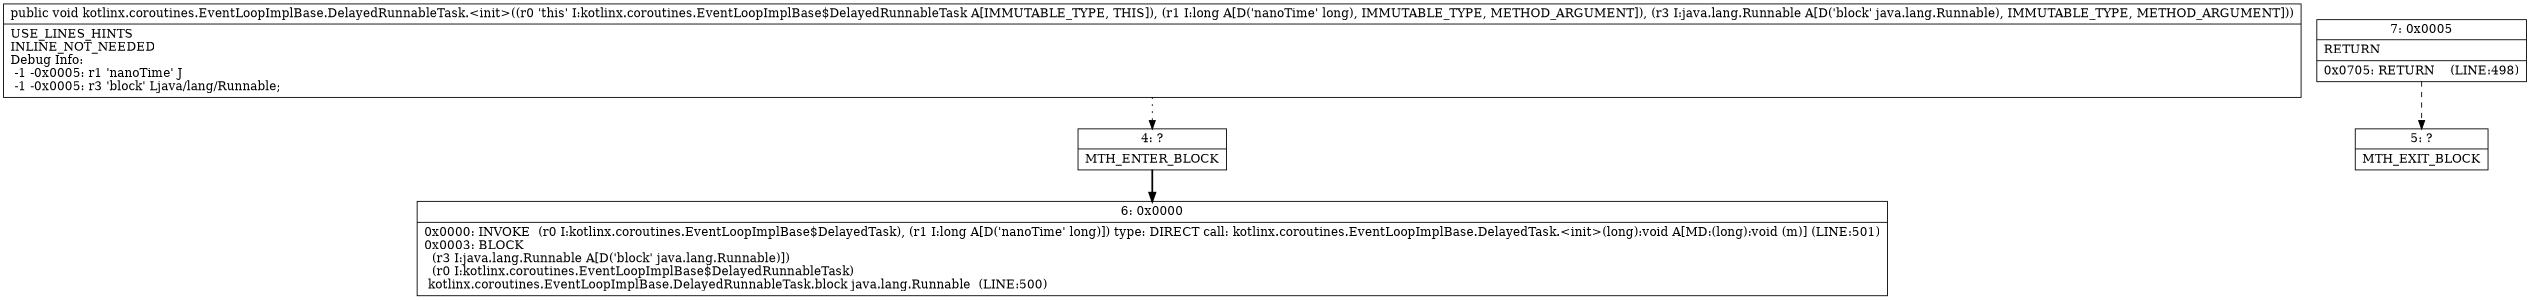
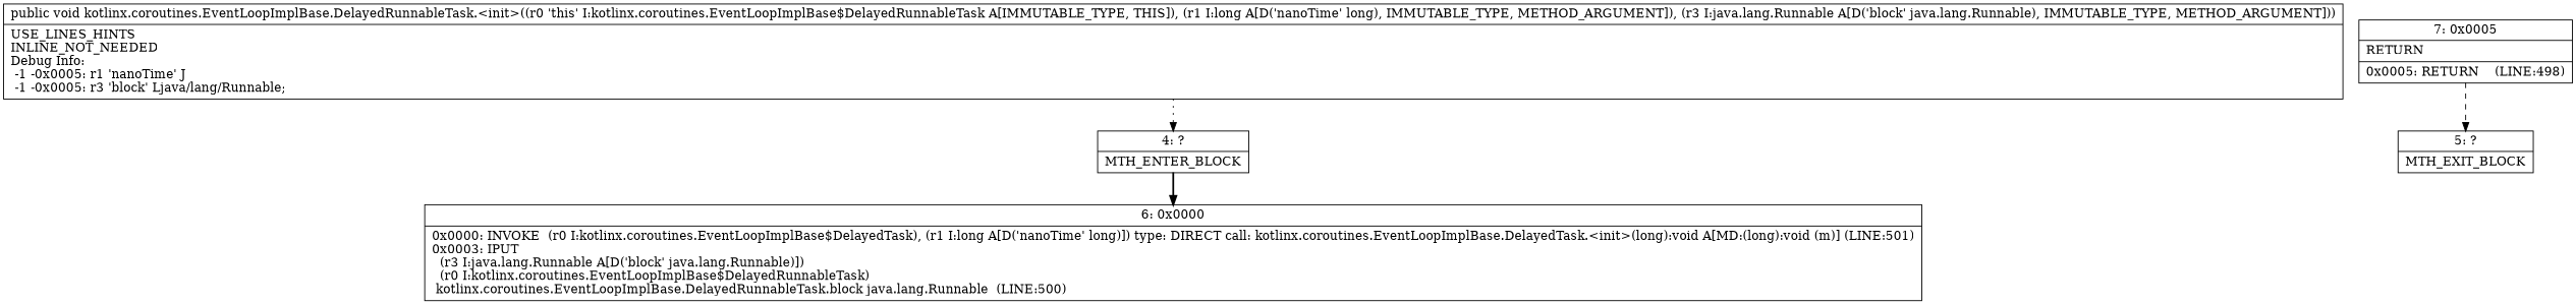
  digraph {
    node [shape=record]
    n1 [label="{4\:\ ?|MTH_ENTER_BLOCK\l}"]
-   n2 [label="{6\:\ 0x0000|0x0000: INVOKE  (r0 I:kotlinx.coroutines.EventLoopImplBase$DelayedTask), (r1 I:long A[D('nanoTime' long)]) type: DIRECT call: kotlinx.coroutines.EventLoopImplBase.DelayedTask.\<init\>(long):void A[MD:(long):void (m)] (LINE:501)\l0x0003: BLOCK  \l  (r3 I:java.lang.Runnable A[D('block' java.lang.Runnable)])\l  (r0 I:kotlinx.coroutines.EventLoopImplBase$DelayedRunnableTask)\l kotlinx.coroutines.EventLoopImplBase.DelayedRunnableTask.block java.lang.Runnable  (LINE:500)\l}"]
-   n3 [label="{7\:\ 0x0005|RETURN\l|0x0705: RETURN    (LINE:498)\l}"]
+   n2 [label="{6\:\ 0x0000|0x0000: INVOKE  (r0 I:kotlinx.coroutines.EventLoopImplBase$DelayedTask), (r1 I:long A[D('nanoTime' long)]) type: DIRECT call: kotlinx.coroutines.EventLoopImplBase.DelayedTask.\<init\>(long):void A[MD:(long):void (m)] (LINE:501)\l0x0003: IPUT  \l  (r3 I:java.lang.Runnable A[D('block' java.lang.Runnable)])\l  (r0 I:kotlinx.coroutines.EventLoopImplBase$DelayedRunnableTask)\l kotlinx.coroutines.EventLoopImplBase.DelayedRunnableTask.block java.lang.Runnable  (LINE:500)\l}"]
+   n3 [label="{7\:\ 0x0005|RETURN\l|0x0005: RETURN    (LINE:498)\l}"]
    n4 [label="{5\:\ ?|MTH_EXIT_BLOCK\l}"]
    n5 [label="{public void kotlinx.coroutines.EventLoopImplBase.DelayedRunnableTask.\<init\>((r0 'this' I:kotlinx.coroutines.EventLoopImplBase$DelayedRunnableTask A[IMMUTABLE_TYPE, THIS]), (r1 I:long A[D('nanoTime' long), IMMUTABLE_TYPE, METHOD_ARGUMENT]), (r3 I:java.lang.Runnable A[D('block' java.lang.Runnable), IMMUTABLE_TYPE, METHOD_ARGUMENT]))  | USE_LINES_HINTS\lINLINE_NOT_NEEDED\lDebug Info:\l  \-1 \-0x0005: r1 'nanoTime' J\l  \-1 \-0x0005: r3 'block' Ljava\/lang\/Runnable;\l}"]
    n1 -> n2 [style=bold]
    n3 -> n4 [style=dashed]
    n5 -> n1 [style=dotted]
  }
